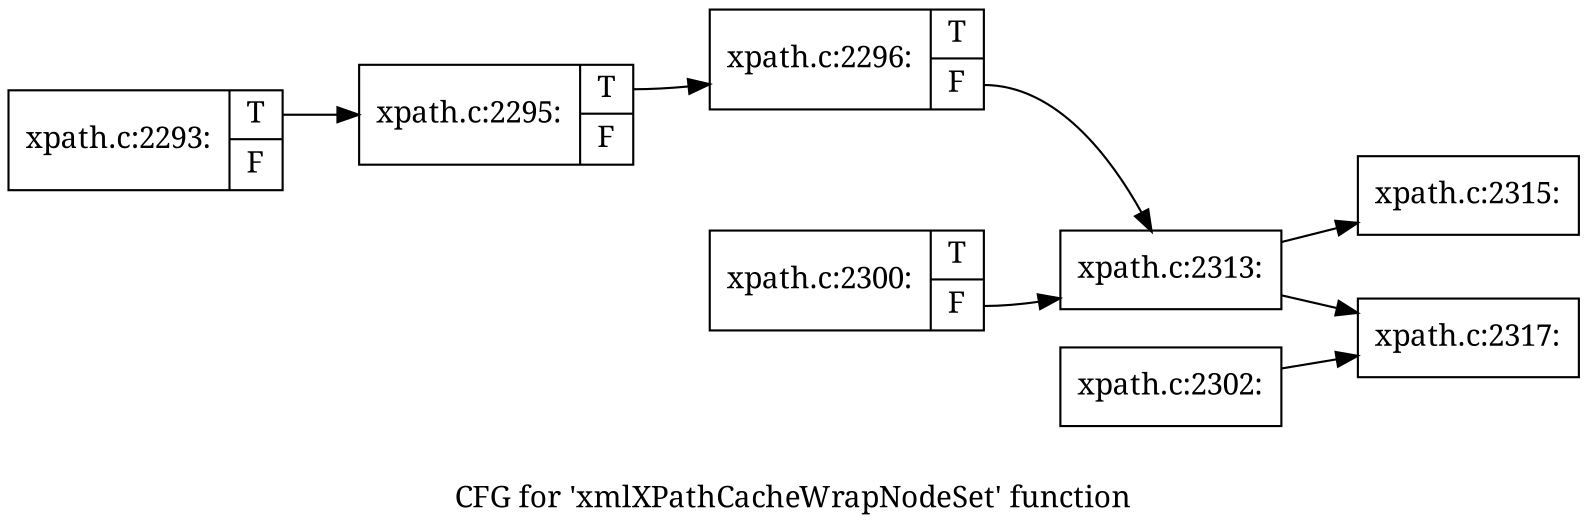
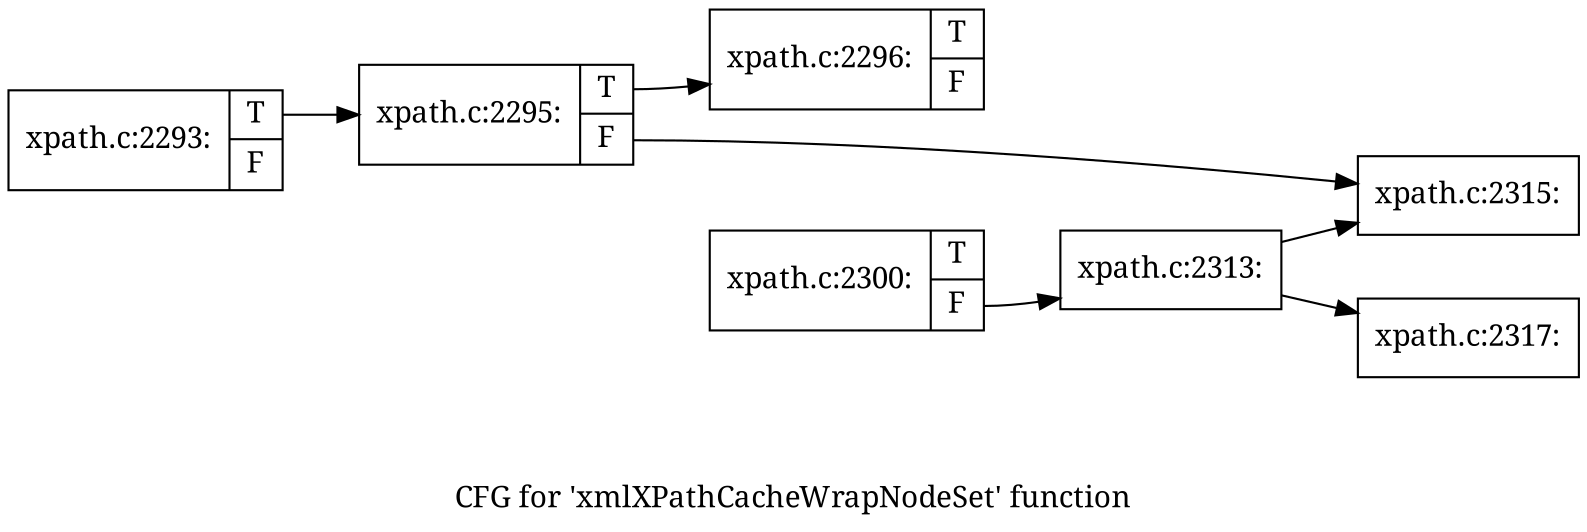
  digraph {
    fontname="Noto Serif"
    label="CFG for 'xmlXPathCacheWrapNodeSet' function"
    rankdir=LR
    node [fontname="Noto Serif" shape=record]
    edge [fontname="Noto Serif" tailport=s0]
    n1 [label="{xpath.c:2293:|{<s0>T|<s1>F}}"]
    n2 [label="{xpath.c:2295:|{<s0>T|<s1>F}}"]
    n3 [label="{xpath.c:2315:}"]
    n4 [label="{xpath.c:2296:|{<s0>T|<s1>F}}"]
    n5 [label="{xpath.c:2313:}"]
    n6 [label="{xpath.c:2317:}"]
    n7 [label="{xpath.c:2300:|{<s0>T|<s1>F}}"]
-   n8 [label="{xpath.c:2302:}"]
    n1 -> n2
+   n2 -> n3 [tailport=s1]
    n2 -> n4
-   n4 -> n5 [tailport=s1]
    n5 -> n3
    n5 -> n6
    n7 -> n5 [tailport=s1]
-   n8 -> n6
  }
